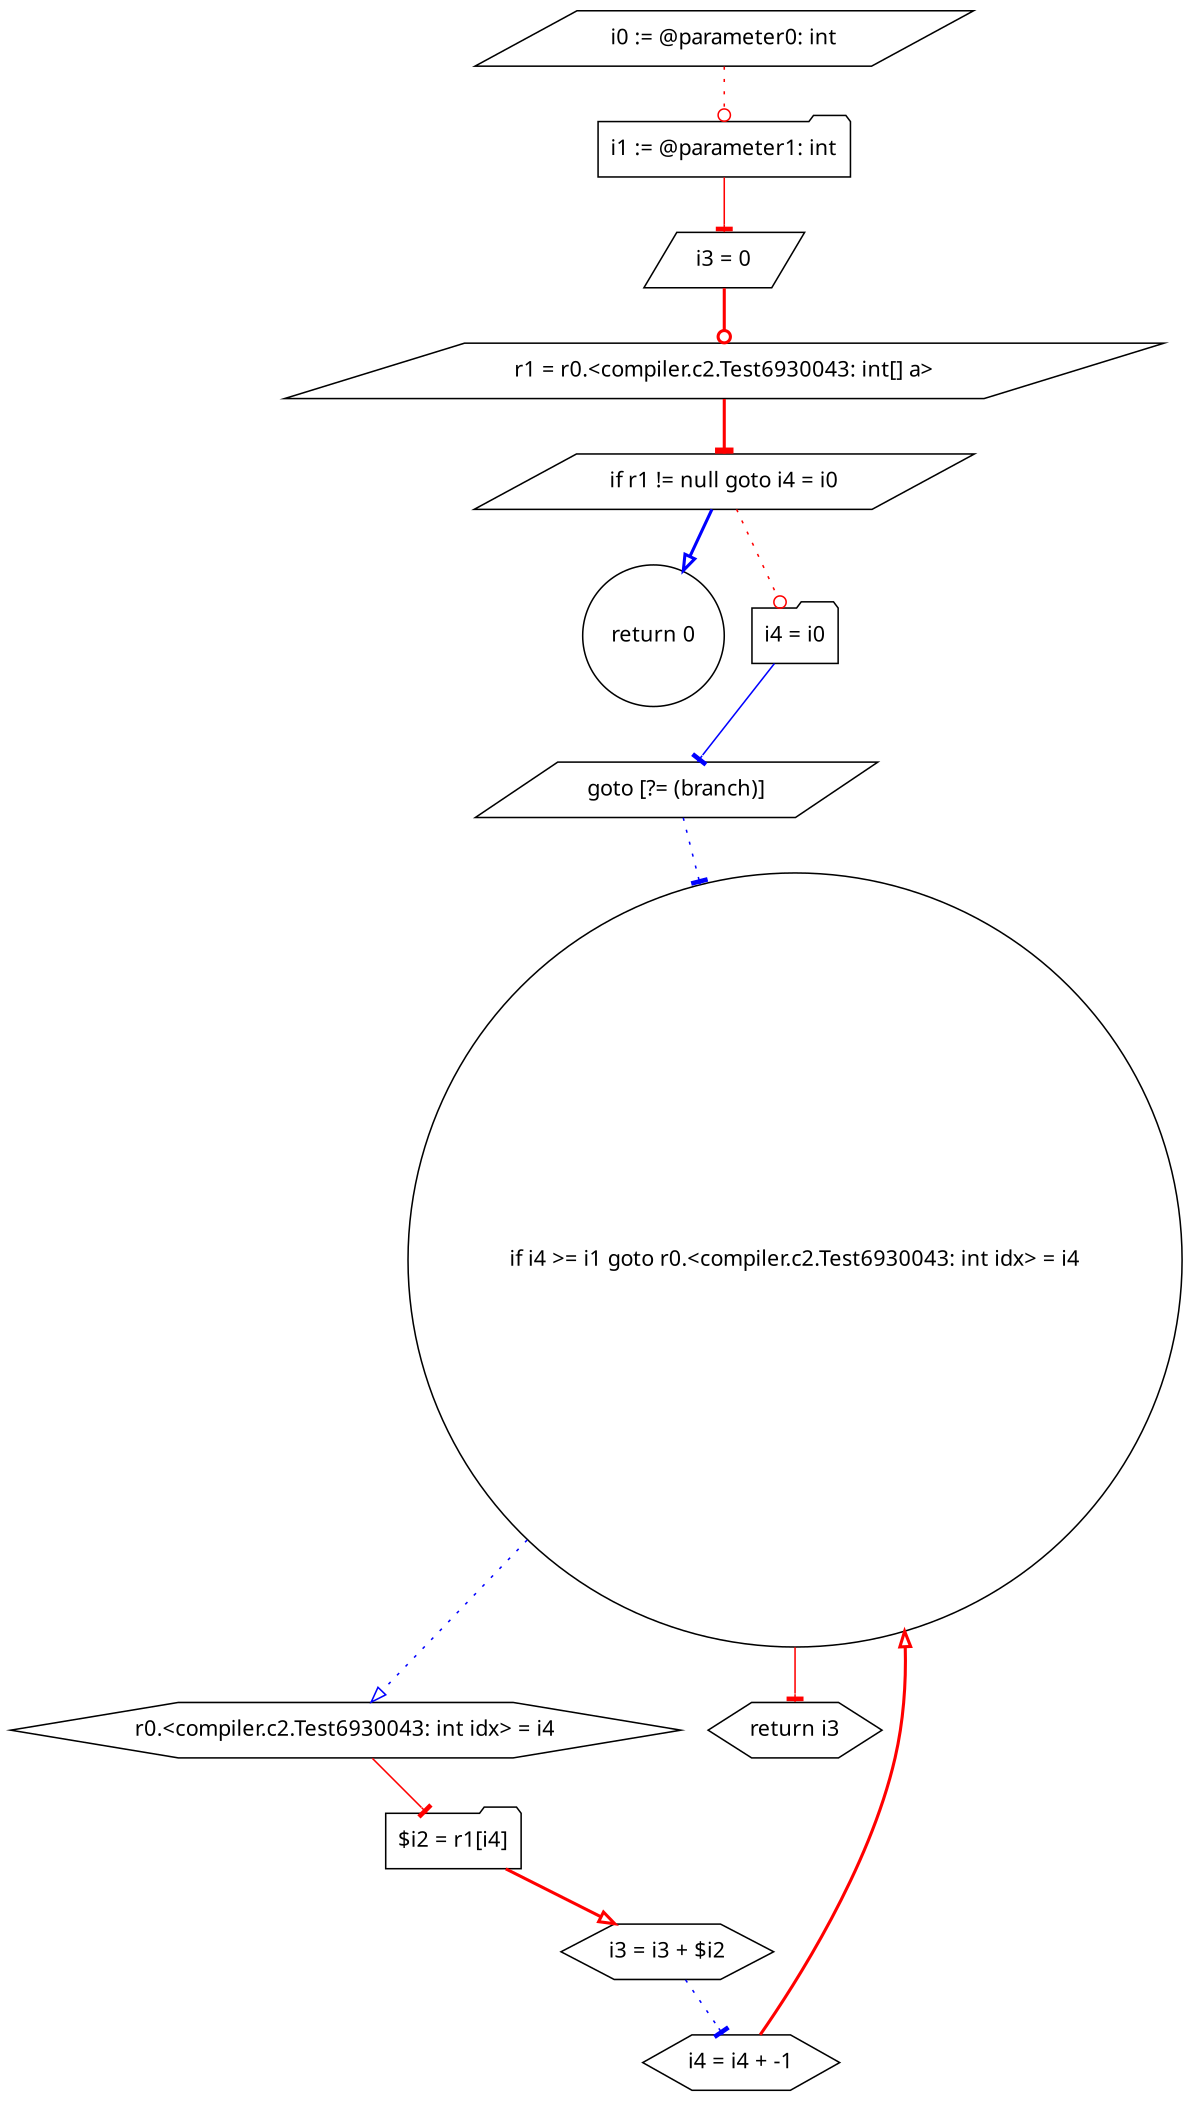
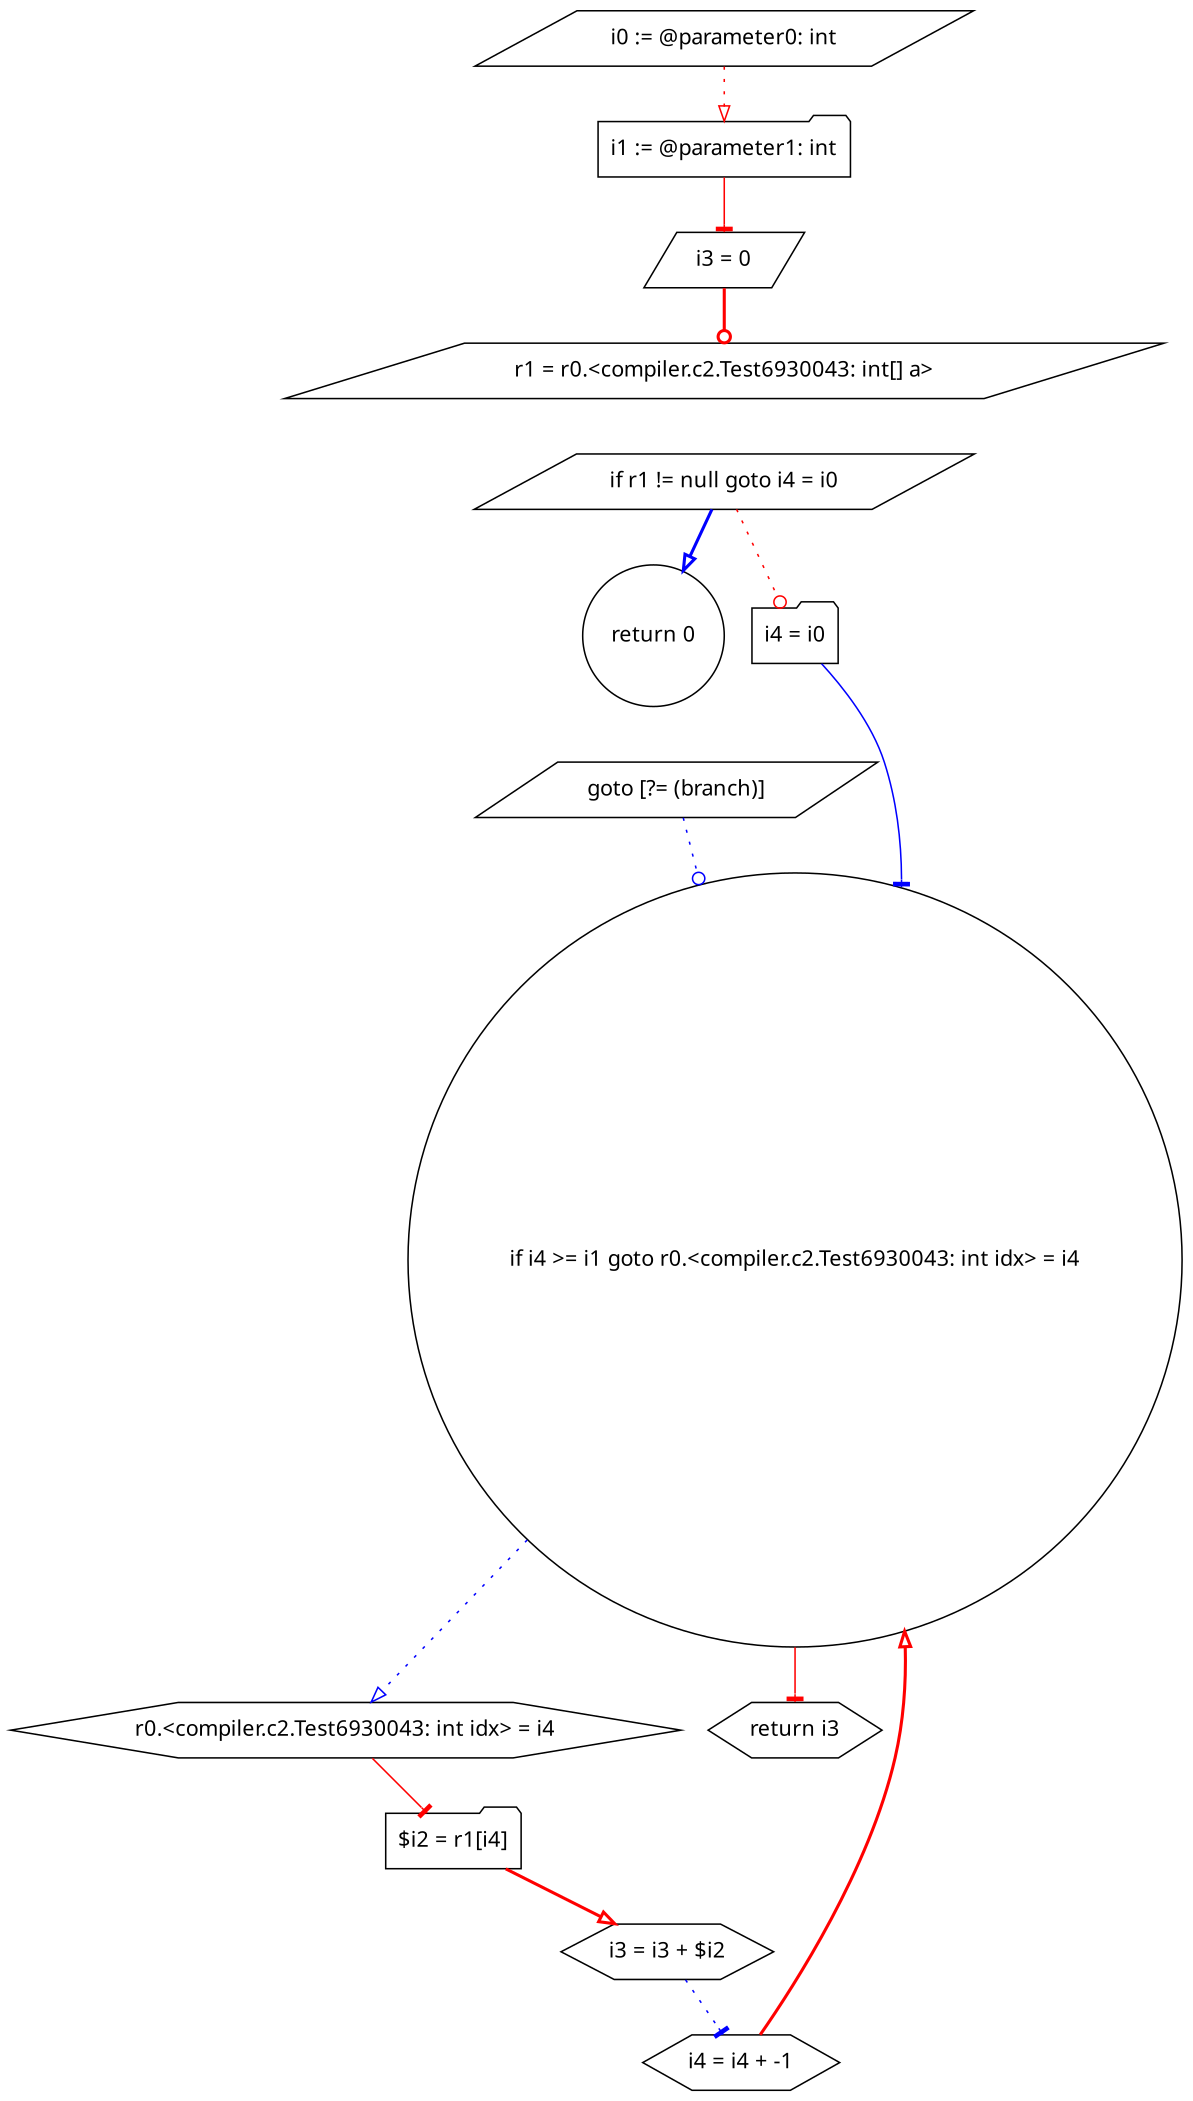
  digraph {
    fontname="Noto Sans"
    node [fontname="Noto Sans" shape=parallelogram]
    edge [arrowhead=tee color=red fontname="Noto Sans" style=dotted]
    "i1 := @parameter1: int" [shape=folder]
    "i0 := @parameter0: int"
    "i3 = 0"
    "r1 = r0.<compiler.c2.Test6930043: int[] a>"
    "if r1 != null goto i4 = i0"
    "return 0" [shape=circle]
    "i4 = i0" [shape=folder]
    "goto [?= (branch)]"
    "if i4 >= i1 goto r0.<compiler.c2.Test6930043: int idx> = i4" [shape=circle]
    "r0.<compiler.c2.Test6930043: int idx> = i4" [shape=hexagon]
    "return i3" [shape=hexagon]
    "$i2 = r1[i4]" [shape=folder]
    "i3 = i3 + $i2" [shape=hexagon]
    "i4 = i4 + -1" [shape=hexagon]
    "i1 := @parameter1: int" -> "i3 = 0" [style=solid]
-   "i0 := @parameter0: int" -> "i1 := @parameter1: int" [arrowhead=odot]
+   "i0 := @parameter0: int" -> "i1 := @parameter1: int" [arrowhead=onormal]
    "i3 = 0" -> "r1 = r0.<compiler.c2.Test6930043: int[] a>" [arrowhead=odot style=bold]
-   "r1 = r0.<compiler.c2.Test6930043: int[] a>" -> "if r1 != null goto i4 = i0" [style=bold]
    "if r1 != null goto i4 = i0" -> "return 0" [arrowhead=onormal color=blue style=bold]
    "if r1 != null goto i4 = i0" -> "i4 = i0" [arrowhead=odot]
-   "i4 = i0" -> "goto [?= (branch)]" [color=blue style=solid]
-   "goto [?= (branch)]" -> "if i4 >= i1 goto r0.<compiler.c2.Test6930043: int idx> = i4" [color=blue]
+   "i4 = i0" -> "if i4 >= i1 goto r0.<compiler.c2.Test6930043: int idx> = i4" [color=blue style=solid]
+   "goto [?= (branch)]" -> "if i4 >= i1 goto r0.<compiler.c2.Test6930043: int idx> = i4" [arrowhead=odot color=blue]
    "if i4 >= i1 goto r0.<compiler.c2.Test6930043: int idx> = i4" -> "r0.<compiler.c2.Test6930043: int idx> = i4" [arrowhead=onormal color=blue]
    "if i4 >= i1 goto r0.<compiler.c2.Test6930043: int idx> = i4" -> "return i3" [style=solid]
    "r0.<compiler.c2.Test6930043: int idx> = i4" -> "$i2 = r1[i4]" [style=solid]
    "$i2 = r1[i4]" -> "i3 = i3 + $i2" [arrowhead=onormal style=bold]
    "i3 = i3 + $i2" -> "i4 = i4 + -1" [color=blue]
    "i4 = i4 + -1" -> "if i4 >= i1 goto r0.<compiler.c2.Test6930043: int idx> = i4" [arrowhead=onormal style=bold]
  }
